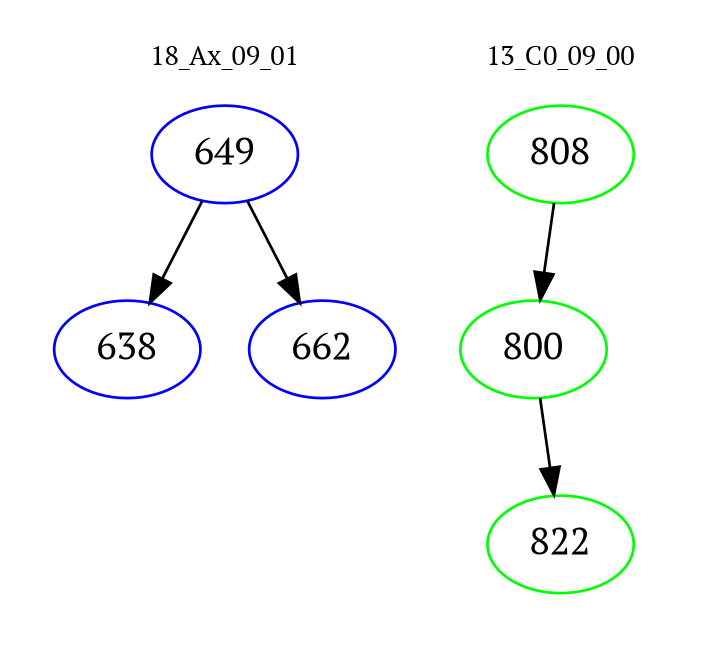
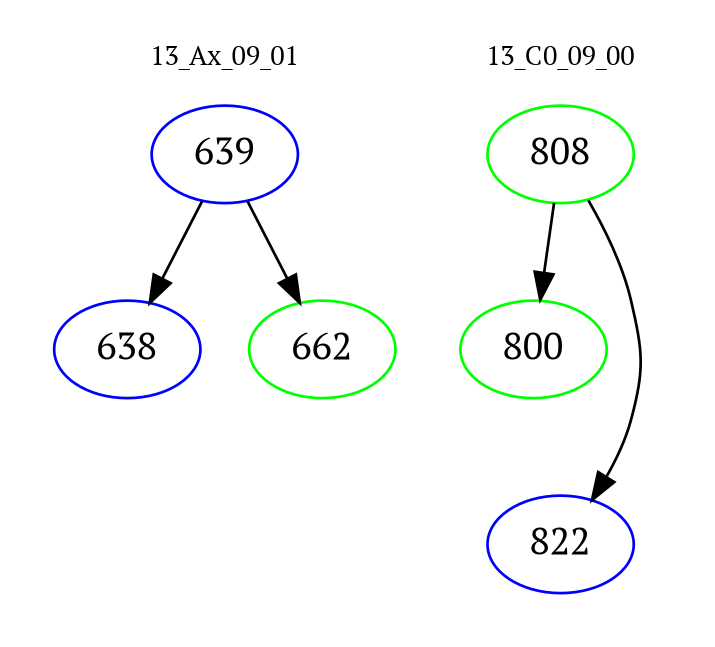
  digraph {
    fontname="PT Serif"
    node [color=blue fontname="PT Serif"]
    edge [color=black fontname="PT Serif"]
-   n1 [label=649]
+   n1 [label=639]
    n2 [label=638]
-   n3 [label=662]
+   n3 [color=green label=662]
    n4 [color=green label=808]
    n5 [color=green label=800]
-   n6 [color=green label=822]
+   n6 [label=822]
    subgraph cluster_1 {
      color=white
      fontsize=10
-     label="18_Ax_09_01"
+     label="13_Ax_09_01"
      n1
      n2
      n3
    }
    subgraph cluster_2 {
      color=white
      fontsize=10
      label="13_C0_09_00"
      n4
      n5
      n6
    }
    n1 -> n2
    n1 -> n3
    n4 -> n5
-   n5 -> n6
+   n4 -> n6
  }
